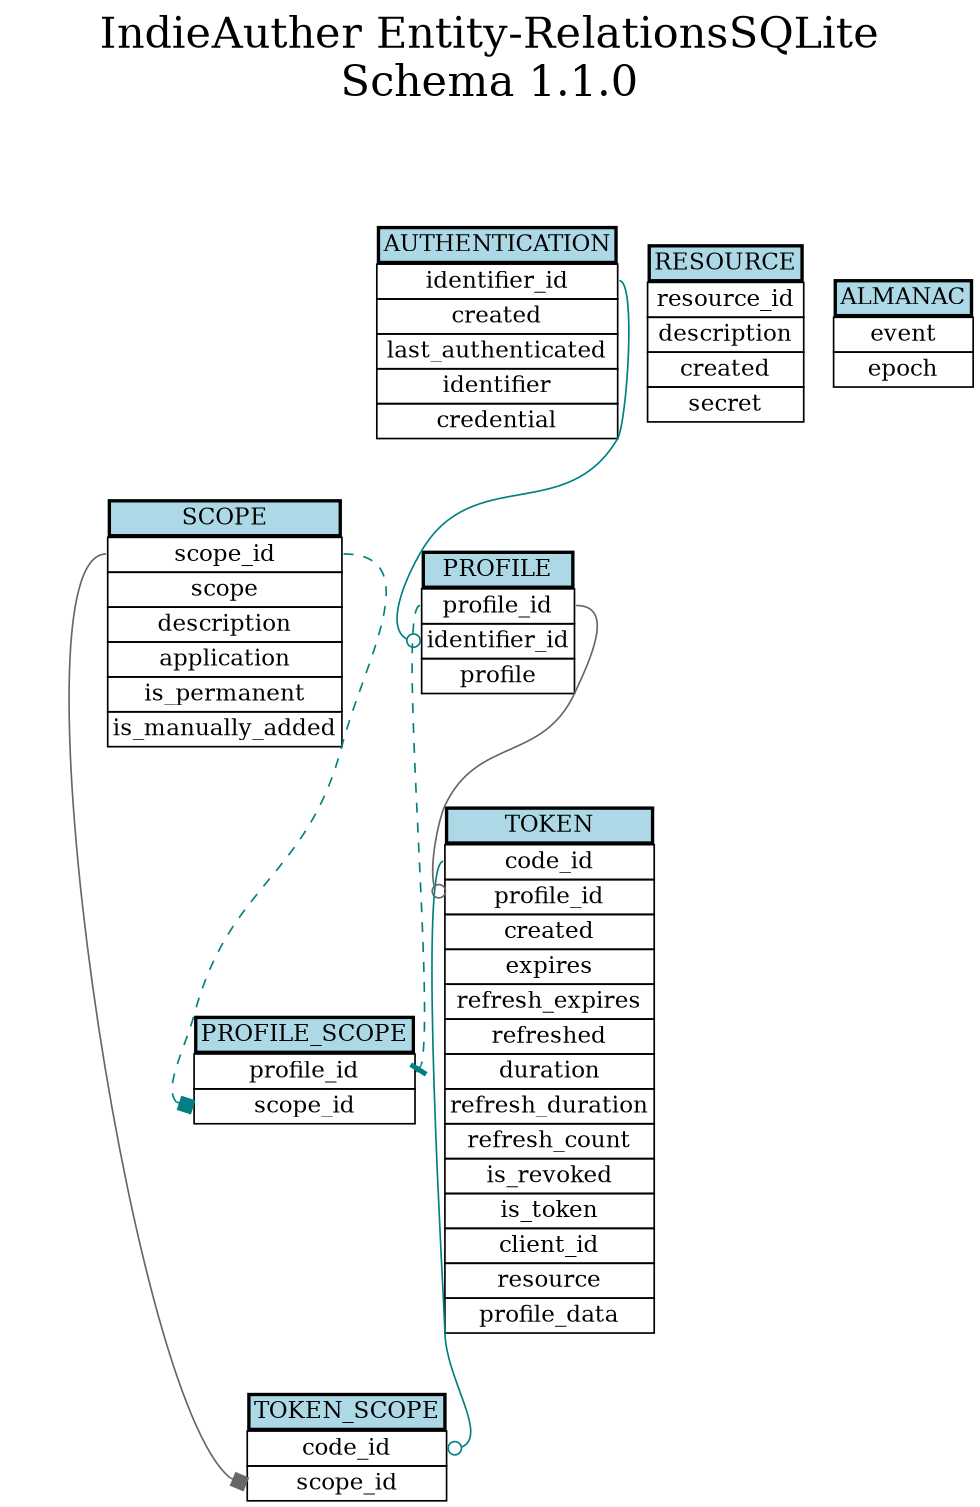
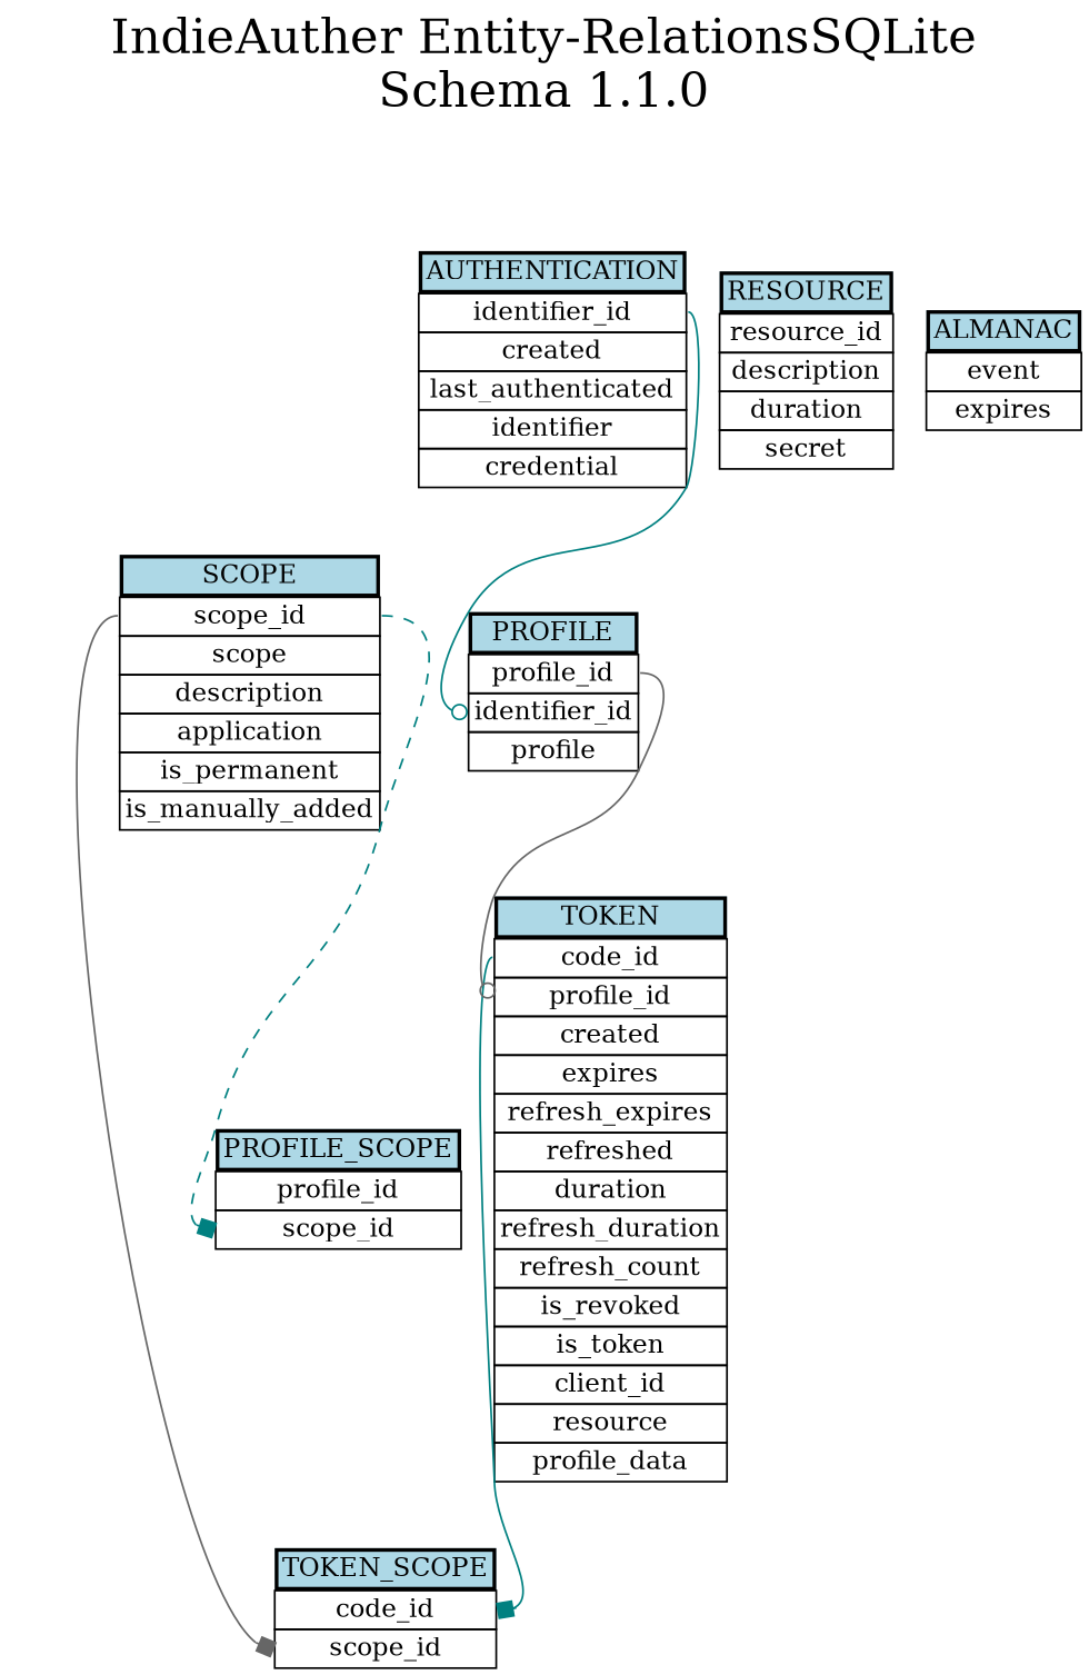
  digraph {
    fontsize=26
    label="IndieAuther Entity-Relations\SQLite\nSchema 1.1.0"
    labelloc=t
    rankdir=TB
    splines=true
    node [shape=plain]
    edge [arrowhead=odot color=teal headport=fk_profile_id style=solid tailport=pk_profile_id]
    n1 [label=< 	<table cellspacing="0" cellborder="1" border="0"> 		<tr><td border="2" bgcolor="lightblue">TOKEN</td></tr> 		<tr><td port="pk_code_id">code_id</td></tr> 		<tr><td port="fk_profile_id">profile_id</td></tr> 		<tr><td port="">created</td></tr> 		<tr><td port="">expires</td></tr> 		<tr><td port="">refresh_expires</td></tr> 		<tr><td port="">refreshed</td></tr> 		<tr><td port="">duration</td></tr> 		<tr><td port="">refresh_duration</td></tr> 		<tr><td port="">refresh_count</td></tr> 		<tr><td port="">is_revoked</td></tr> 		<tr><td port="">is_token</td></tr> 		<tr><td port="">client_id</td></tr> 		<tr><td port="">resource</td></tr> 		<tr><td port="">profile_data</td></tr> 	</table> 	>]
    n2 [label=< 	<table cellspacing="0" cellborder="1" border="0"> 		<tr><td border="2" bgcolor="lightblue">TOKEN_SCOPE</td></tr> 		<tr><td port="fk_code_id">code_id</td></tr> 		<tr><td port="fk_scope_id">scope_id</td></tr> 	</table> 	>]
    n3 [label=< 	<table cellspacing="0" cellborder="1" border="0"> 		<tr><td border="2" bgcolor="lightblue">PROFILE</td></tr> 		<tr><td port="pk_profile_id">profile_id</td></tr> 		<tr><td port="fk_identifier_id">identifier_id</td></tr> 		<tr><td port="">profile</td></tr> 	</table> 	>]
    n4 [label=< 	<table cellspacing="0" cellborder="1" border="0"> 		<tr><td border="2" bgcolor="lightblue">PROFILE_SCOPE</td></tr> 		<tr><td port="fk_profile_id">profile_id</td></tr> 		<tr><td port="fk_scope_id">scope_id</td></tr> 	</table> 	>]
    n5 [label=< 	<table cellspacing="0" cellborder="1" border="0"> 		<tr><td border="2" bgcolor="lightblue">SCOPE</td></tr> 		<tr><td port="pk_scope_id">scope_id</td></tr> 		<tr><td port="">scope</td></tr> 		<tr><td port="">description</td></tr> 		<tr><td port="">application</td></tr> 		<tr><td port="">is_permanent</td></tr> 		<tr><td port="">is_manually_added</td></tr> 	</table> 	>]
    n6 [label=< 	<table cellspacing="0" cellborder="1" border="0"> 			<tr><td border="2" bgcolor="lightblue">AUTHENTICATION</td></tr> 			<tr><td port="pk_identifier_id">identifier_id</td></tr> 			<tr><td port="">created</td></tr> 			<tr><td port="">last_authenticated</td></tr> 			<tr><td port="">identifier</td></tr> 			<tr><td port="">credential</td></tr> 	</table> 	>]
-   n7 [label=< 	<table cellspacing="0" cellborder="1" border="0"> 		<tr><td border="2" bgcolor="lightblue">RESOURCE</td></tr> 		<tr><td port="pk_resource_id">resource_id</td></tr> 		<tr><td port="">description</td></tr> 		<tr><td port="">created</td></tr> 		<tr><td port="">secret</td></tr> 	</table> 	>]
-   n8 [label=< 	<table cellspacing="0" cellborder="1" border="0"> 		<tr><td border="2" bgcolor="lightblue">ALMANAC</td></tr> 		<tr><td port="pk_event">event</td></tr> 		<tr><td port="">epoch</td></tr> 	</table> 	>]
-   n1 -> n2 [headport=fk_code_id tailport=pk_code_id]
+   n7 [label=< 	<table cellspacing="0" cellborder="1" border="0"> 		<tr><td border="2" bgcolor="lightblue">RESOURCE</td></tr> 		<tr><td port="pk_resource_id">resource_id</td></tr> 		<tr><td port="">description</td></tr> 		<tr><td port="">duration</td></tr> 		<tr><td port="">secret</td></tr> 	</table> 	>]
+   n8 [label=< 	<table cellspacing="0" cellborder="1" border="0"> 		<tr><td border="2" bgcolor="lightblue">ALMANAC</td></tr> 		<tr><td port="pk_event">event</td></tr> 		<tr><td port="">expires</td></tr> 	</table> 	>]
+   n1 -> n2 [arrowhead=box headport=fk_code_id tailport=pk_code_id]
    n3 -> n1 [color=gray40]
-   n3 -> n4 [arrowhead=tee style=dashed]
    n5 -> n2 [arrowhead=box color=gray40 headport=fk_scope_id tailport=pk_scope_id]
    n5 -> n4 [arrowhead=box headport=fk_scope_id style=dashed tailport=pk_scope_id]
    n6 -> n3 [headport=fk_identifier_id tailport=pk_identifier_id]
  }
